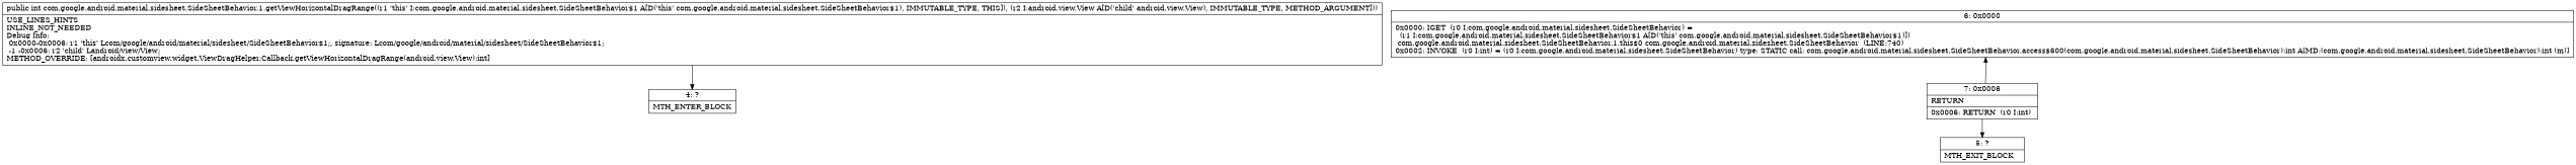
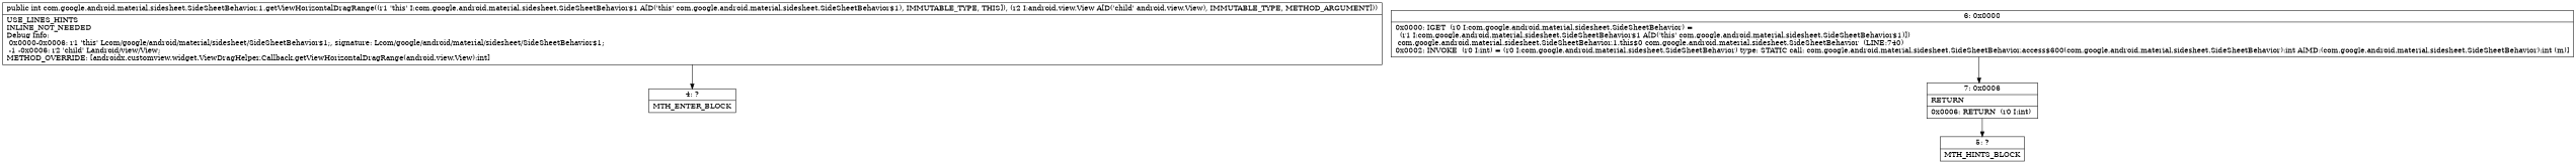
  digraph {
    node [shape=record]
    n1 [label="{4\:\ ?|MTH_ENTER_BLOCK\l}"]
    n2 [label="{6\:\ 0x0000|0x0000: IGET  (r0 I:com.google.android.material.sidesheet.SideSheetBehavior) = \l  (r1 I:com.google.android.material.sidesheet.SideSheetBehavior$1 A[D('this' com.google.android.material.sidesheet.SideSheetBehavior$1)])\l com.google.android.material.sidesheet.SideSheetBehavior.1.this$0 com.google.android.material.sidesheet.SideSheetBehavior  (LINE:740)\l0x0002: INVOKE  (r0 I:int) = (r0 I:com.google.android.material.sidesheet.SideSheetBehavior) type: STATIC call: com.google.android.material.sidesheet.SideSheetBehavior.access$600(com.google.android.material.sidesheet.SideSheetBehavior):int A[MD:(com.google.android.material.sidesheet.SideSheetBehavior):int (m)]\l}"]
    n3 [label="{7\:\ 0x0006|RETURN\l|0x0006: RETURN  (r0 I:int) \l}"]
-   n4 [label="{5\:\ ?|MTH_EXIT_BLOCK\l}"]
+   n4 [label="{5\:\ ?|MTH_HINTS_BLOCK\l}"]
    n5 [label="{public int com.google.android.material.sidesheet.SideSheetBehavior.1.getViewHorizontalDragRange((r1 'this' I:com.google.android.material.sidesheet.SideSheetBehavior$1 A[D('this' com.google.android.material.sidesheet.SideSheetBehavior$1), IMMUTABLE_TYPE, THIS]), (r2 I:android.view.View A[D('child' android.view.View), IMMUTABLE_TYPE, METHOD_ARGUMENT]))  | USE_LINES_HINTS\lINLINE_NOT_NEEDED\lDebug Info:\l  0x0000\-0x0006: r1 'this' Lcom\/google\/android\/material\/sidesheet\/SideSheetBehavior$1;, signature: Lcom\/google\/android\/material\/sidesheet\/SideSheetBehavior$1;\l  \-1 \-0x0006: r2 'child' Landroid\/view\/View;\lMETHOD_OVERRIDE: [androidx.customview.widget.ViewDragHelper.Callback.getViewHorizontalDragRange(android.view.View):int]\l}"]
-   n3 -> n2
+   n2 -> n3
    n3 -> n4
    n5 -> n1
  }
